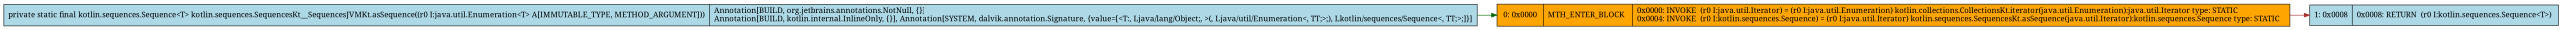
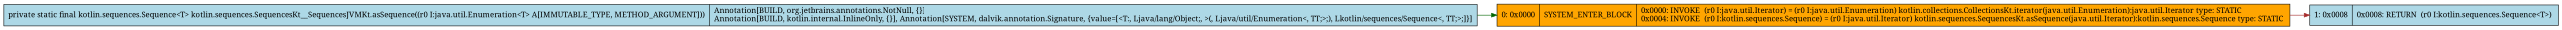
  digraph {
    rankdir=LR
    fontname="Noto Serif"
    node [shape=record style=filled fillcolor=lightblue fontname="Noto Serif"]
    edge [fontname="Noto Serif"]
-   n1 [label="{0\:\ 0x0000|MTH_ENTER_BLOCK\l|0x0000: INVOKE  (r0 I:java.util.Iterator) = (r0 I:java.util.Enumeration) kotlin.collections.CollectionsKt.iterator(java.util.Enumeration):java.util.Iterator type: STATIC \l0x0004: INVOKE  (r0 I:kotlin.sequences.Sequence) = (r0 I:java.util.Iterator) kotlin.sequences.SequencesKt.asSequence(java.util.Iterator):kotlin.sequences.Sequence type: STATIC \l}" fillcolor=orange]
+   n1 [label="{0\:\ 0x0000|SYSTEM_ENTER_BLOCK\l|0x0000: INVOKE  (r0 I:java.util.Iterator) = (r0 I:java.util.Enumeration) kotlin.collections.CollectionsKt.iterator(java.util.Enumeration):java.util.Iterator type: STATIC \l0x0004: INVOKE  (r0 I:kotlin.sequences.Sequence) = (r0 I:java.util.Iterator) kotlin.sequences.SequencesKt.asSequence(java.util.Iterator):kotlin.sequences.Sequence type: STATIC \l}" fillcolor=orange]
    n2 [label="{1\:\ 0x0008|0x0008: RETURN  (r0 I:kotlin.sequences.Sequence\<T\>) \l}"]
    n3 [label="{private static final kotlin.sequences.Sequence\<T\> kotlin.sequences.SequencesKt__SequencesJVMKt.asSequence((r0 I:java.util.Enumeration\<T\> A[IMMUTABLE_TYPE, METHOD_ARGUMENT]))  | Annotation[BUILD, org.jetbrains.annotations.NotNull, \{\}]\lAnnotation[BUILD, kotlin.internal.InlineOnly, \{\}], Annotation[SYSTEM, dalvik.annotation.Signature, \{value=[\<T:, Ljava\/lang\/Object;, \>(, Ljava\/util\/Enumeration\<, TT;\>;), Lkotlin\/sequences\/Sequence\<, TT;\>;]\}]\l}"]
    n1 -> n2 [color=brown]
    n3 -> n1 [color=darkgreen]
  }
